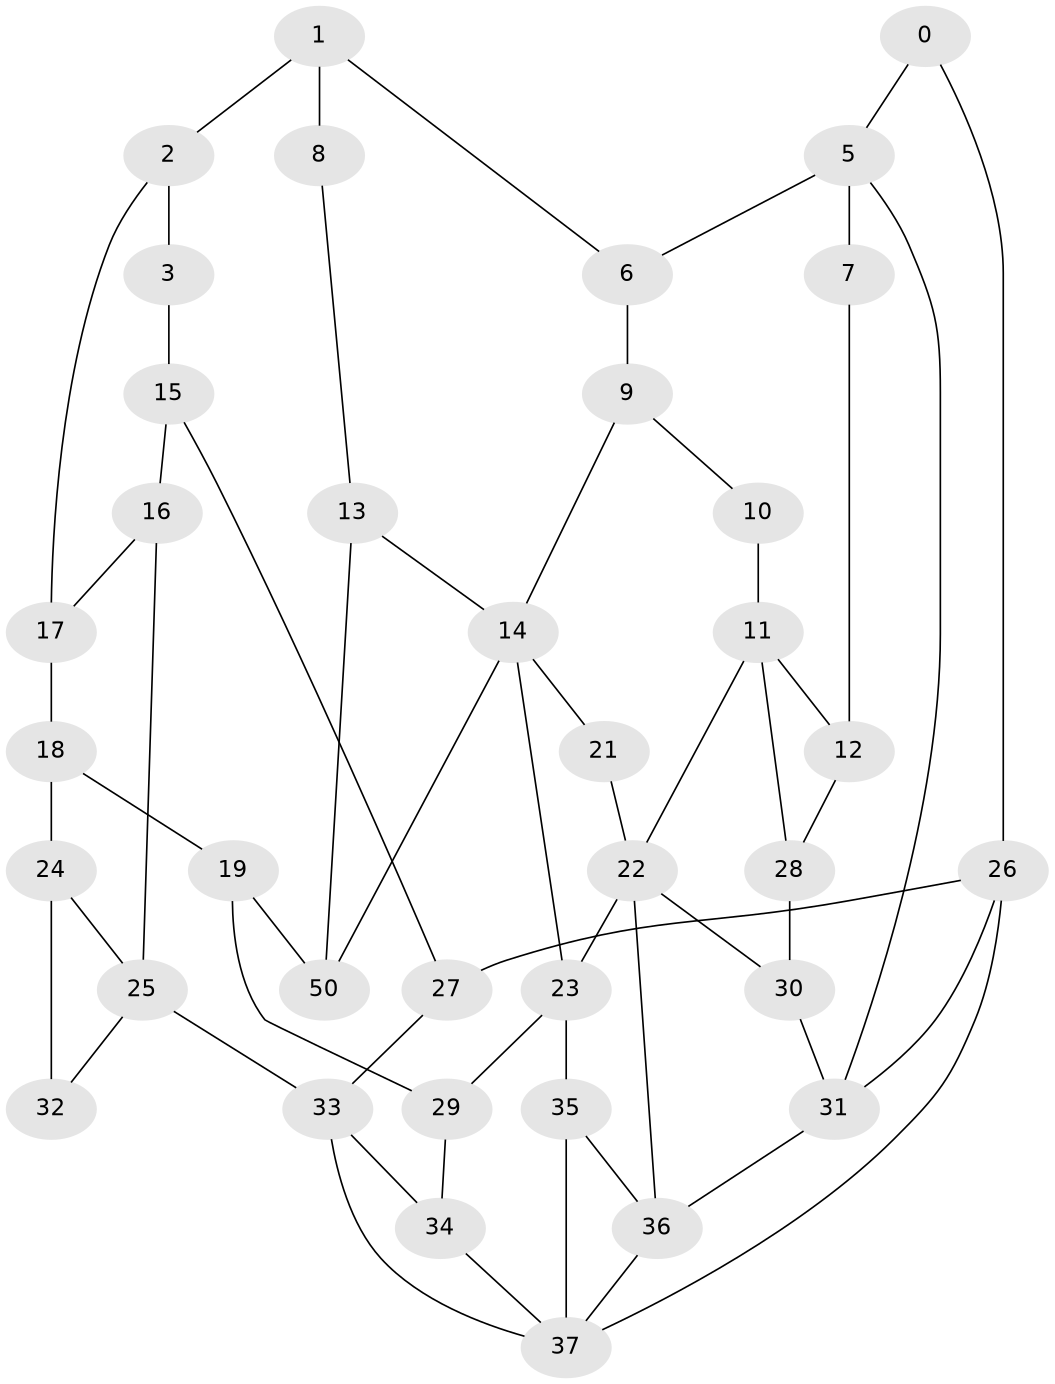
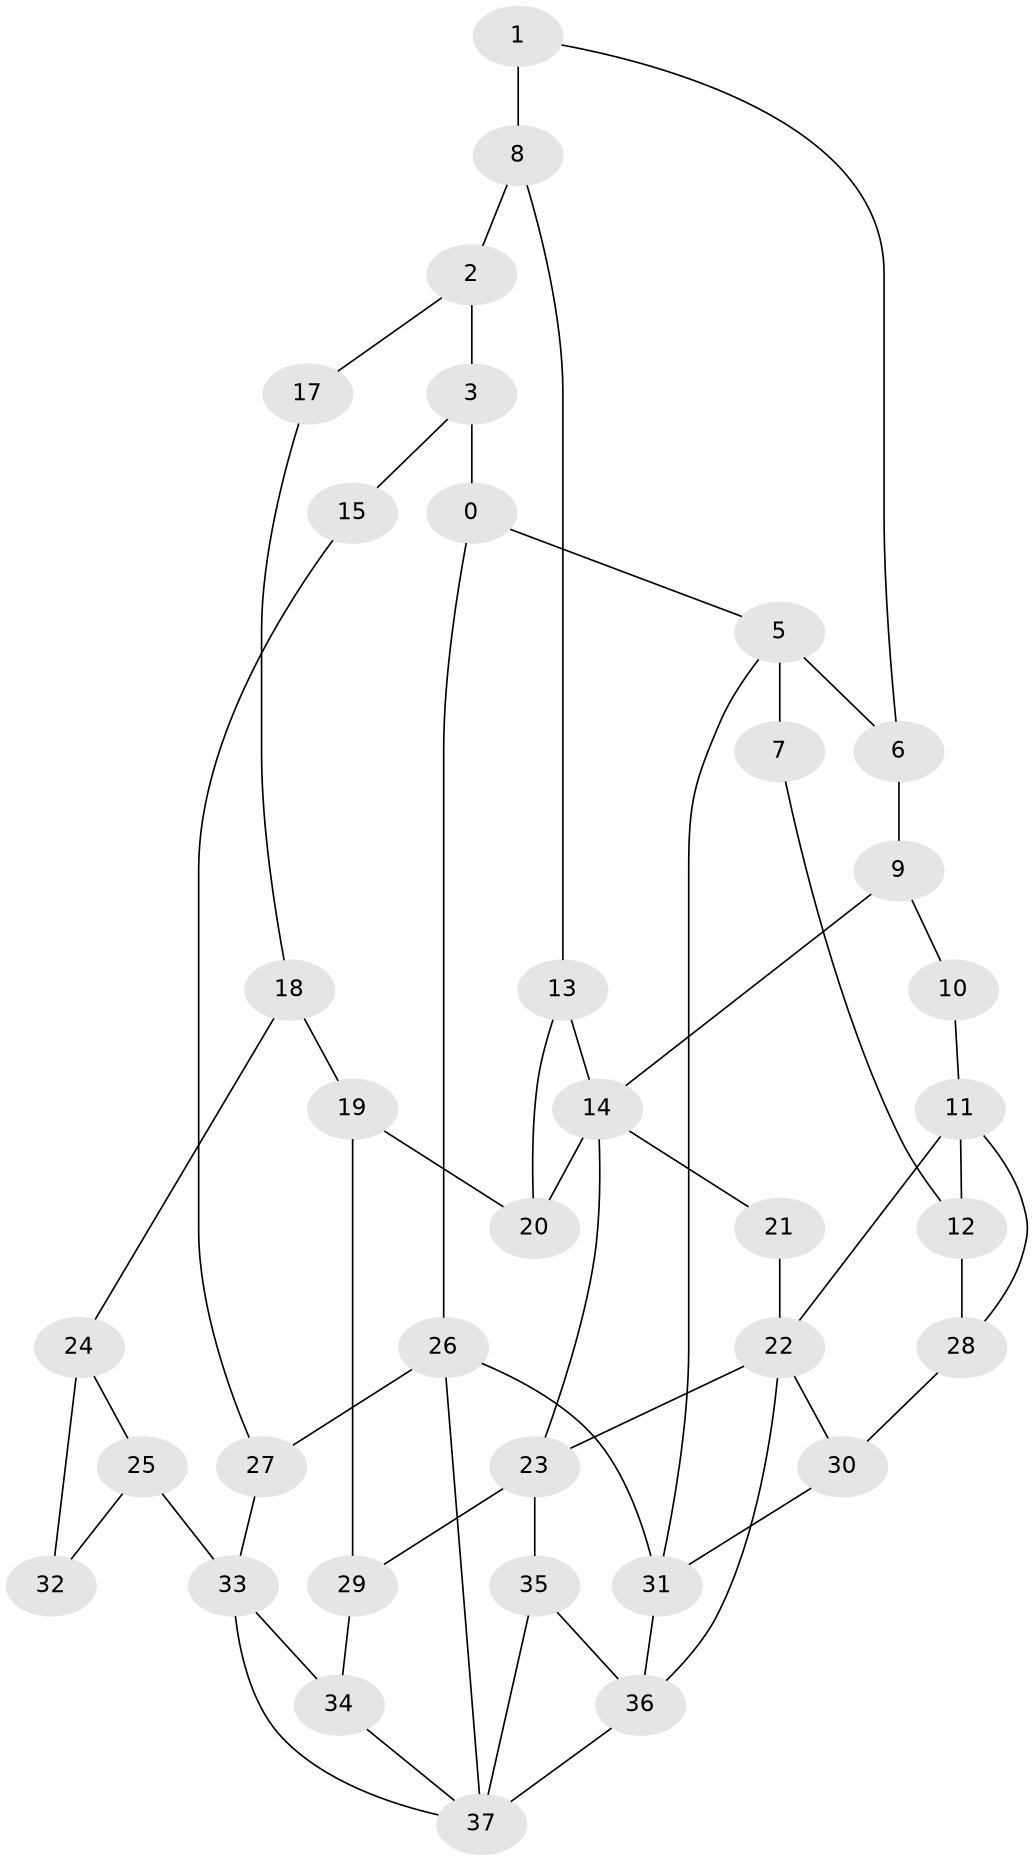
  graph {
    fontname="DejaVu Sans"
    node [color=gray90 fontname="DejaVu Sans" style=filled]
    edge [fontname="DejaVu Sans" weight=1.0]
    1
    2
    6
    8
    3
    17
    9
    13
    n9 [label=0]
    15
    18
    5
    26
-   16
    27
    7
    31
    37
    12
    36
    10
    14
    28
-   20 [label=50]
+   20
    11
    21
    23
    22
    30
    29
    35
    25
    33
    32
    19
    24
    34
-   1 -- 2 [weight=2.0]
+   8 -- 2 [weight=2.0]
    1 -- 6
    1 -- 8 [weight=2.0]
    2 -- 3 [weight=2.0]
    2 -- 17
    6 -- 9
    8 -- 13
+   3 -- n9 [weight=2.0]
    3 -- 15 [weight=2.0]
    17 -- 18
    9 -- 10
    9 -- 14
    13 -- 14
    13 -- 20
    n9 -- 5
    n9 -- 26
-   15 -- 16 [weight=2.0]
    15 -- 27
    18 -- 19
    18 -- 24
    5 -- 6
    5 -- 7 [weight=2.0]
    5 -- 31
    26 -- 27
    26 -- 31
    26 -- 37
-   16 -- 17
-   16 -- 25
    27 -- 33
    7 -- 12
    31 -- 36
    12 -- 28
    36 -- 37
    10 -- 11
    14 -- 20
    14 -- 21
    14 -- 23
    28 -- 30
    11 -- 12
    11 -- 28
    11 -- 22
    21 -- 22 [weight=2.0]
    23 -- 29
    23 -- 35
    22 -- 36
    22 -- 23
    22 -- 30
    30 -- 31
    29 -- 34
    35 -- 37 [weight=2.0]
    35 -- 36
    25 -- 33 [weight=2.0]
    25 -- 32
    33 -- 37
    33 -- 34 [weight=2.0]
    19 -- 20
    19 -- 29
    24 -- 25
    24 -- 32 [weight=2.0]
    34 -- 37
  }
